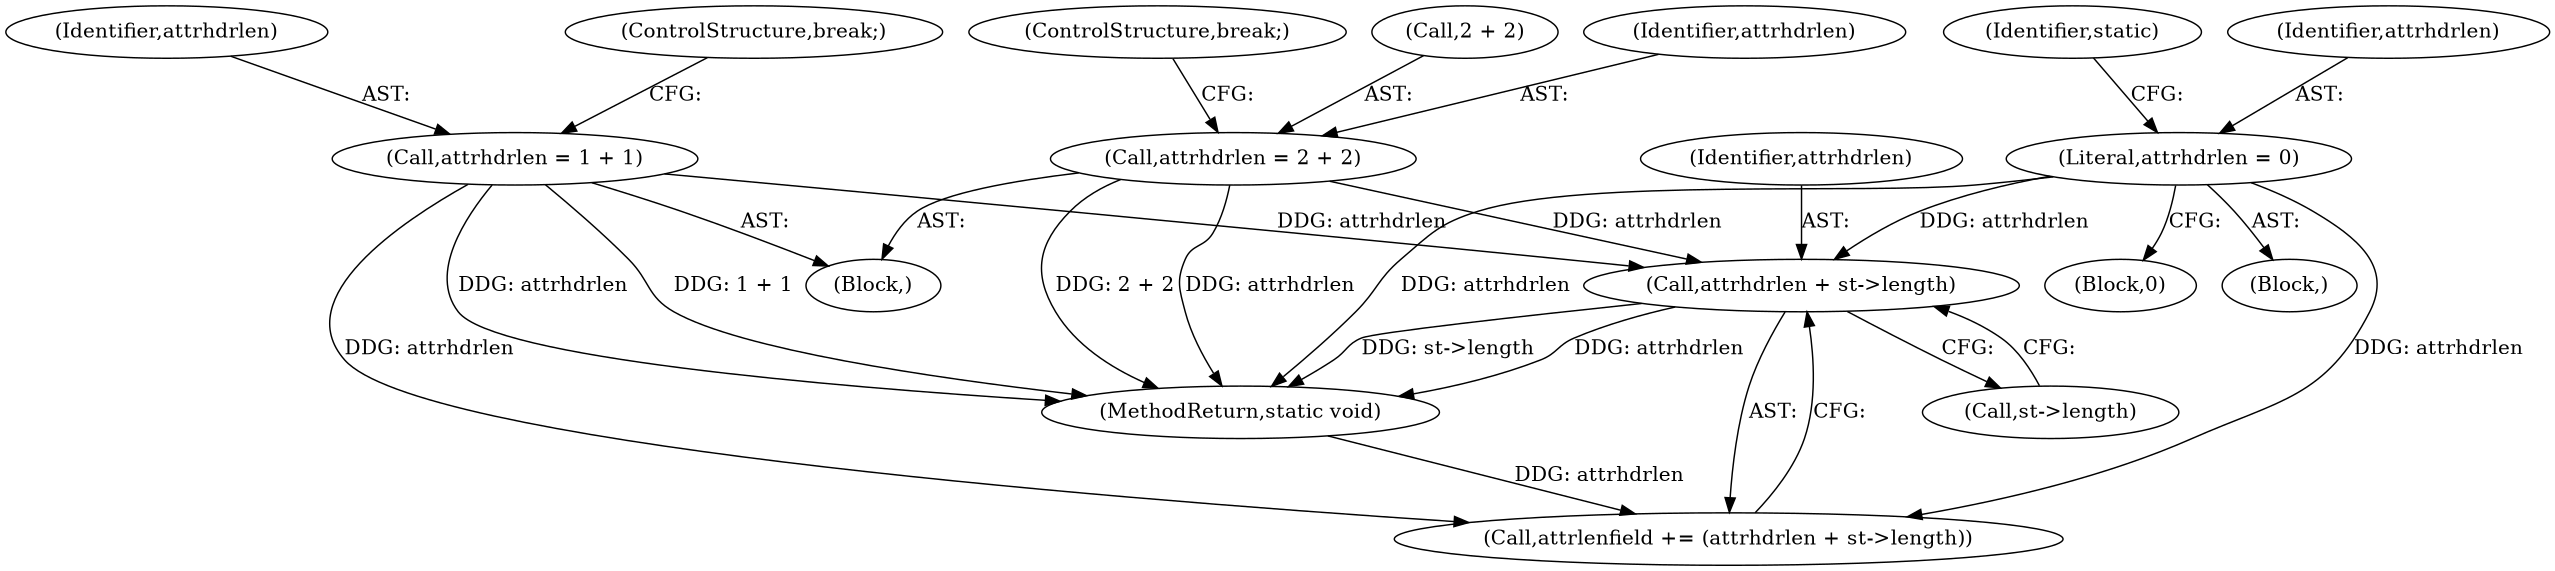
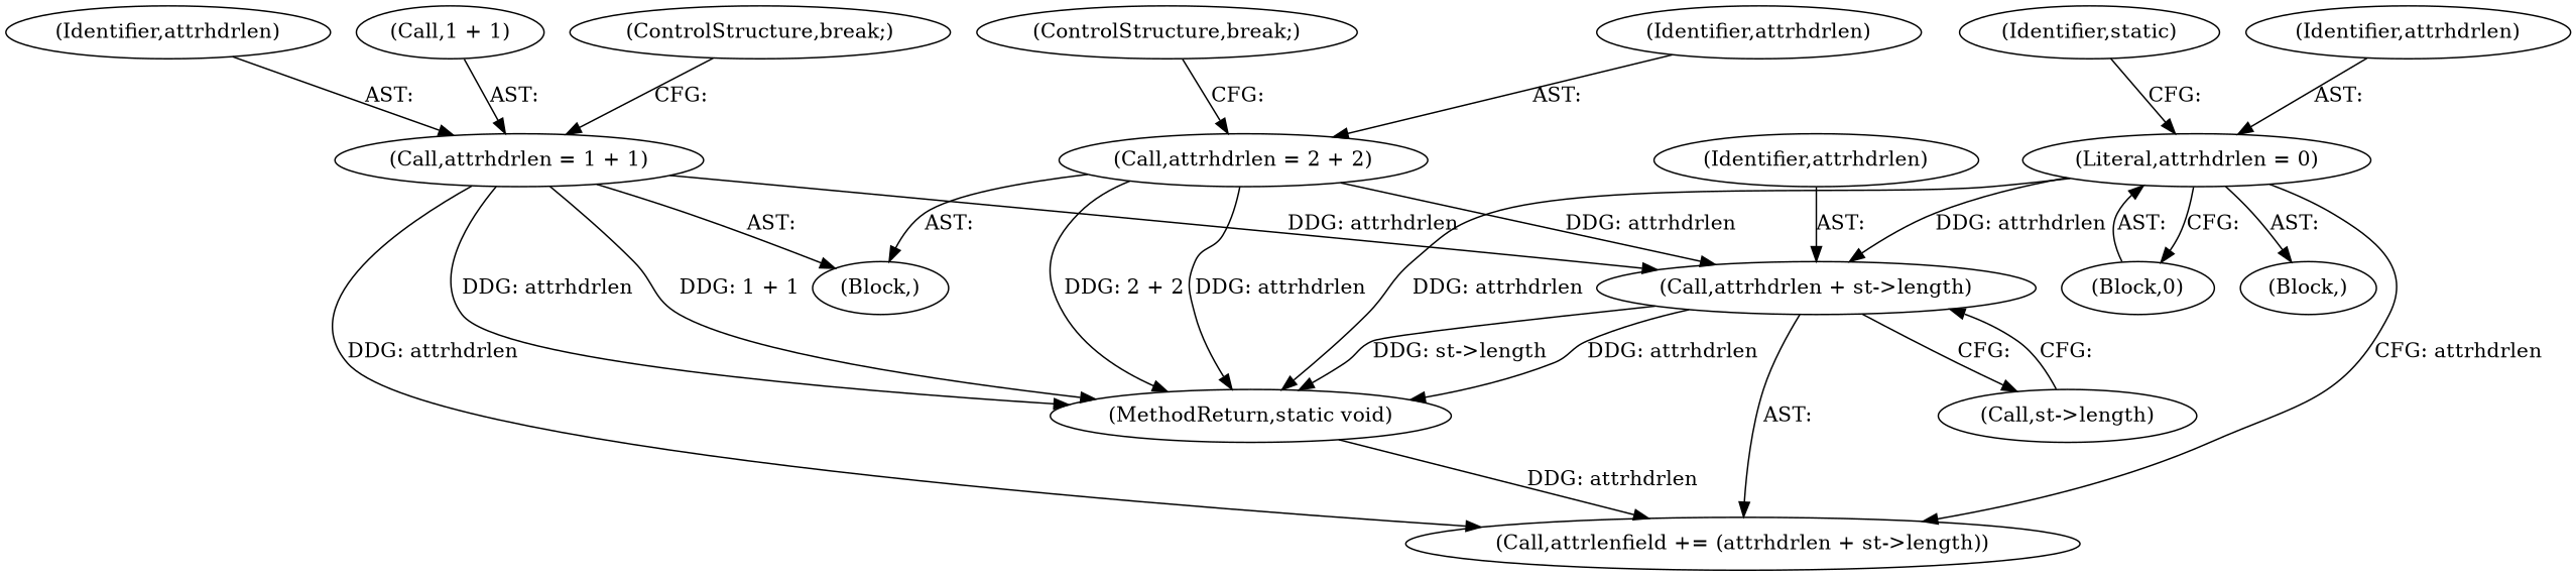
  digraph {
    n1 [label="(Call,attrhdrlen + st->length)"]
    n2 [label="(Call,st->length)"]
    n3 [label="(MethodReturn,static void)"]
    n4 [label="(Call,attrlenfield += (attrhdrlen + st->length))"]
    n5 [label="(Call,attrhdrlen = 1 + 1)"]
    n6 [label="(Block,)"]
+   n7 [label="(Call,1 + 1)"]
    n8 [label="(Literal,attrhdrlen = 0)"]
    n9 [label="(Block,)"]
    n10 [label="(Block,0)"]
    n11 [label="(Call,attrhdrlen = 2 + 2)"]
-   n12 [label="(Call,2 + 2)"]
    n13 [label="(Identifier,static)"]
    n14 [label="(Identifier,attrhdrlen)"]
    n15 [label="(Identifier,attrhdrlen)"]
    n16 [label="(ControlStructure,break;)"]
    n17 [label="(ControlStructure,break;)"]
    n18 [label="(Identifier,attrhdrlen)"]
    n19 [label="(Identifier,attrhdrlen)"]
    n1 -> n2 [label="CFG: "]
    n1 -> n3 [label="DDG: attrhdrlen"]
    n1 -> n3 [label="DDG: st->length"]
    n1 -> n4 [label="AST: "]
    n2 -> n1 [label="CFG: "]
    n3 -> n4 [label="DDG: attrhdrlen"]
-   n4 -> n1 [label="CFG: "]
    n5 -> n1 [label="DDG: attrhdrlen"]
    n5 -> n3 [label="DDG: attrhdrlen"]
    n5 -> n3 [label="DDG: 1 + 1"]
    n5 -> n4 [label="DDG: attrhdrlen"]
    n5 -> n6 [label="AST: "]
+   n7 -> n5 [label="AST: "]
    n8 -> n1 [label="DDG: attrhdrlen"]
    n8 -> n3 [label="DDG: attrhdrlen"]
-   n8 -> n4 [label="DDG: attrhdrlen"]
+   n8 -> n4 [label="CFG: attrhdrlen"]
    n8 -> n9 [label="AST: "]
    n8 -> n10 [label="CFG: "]
+   n10 -> n8 [label="AST: "]
    n11 -> n1 [label="DDG: attrhdrlen"]
    n11 -> n3 [label="DDG: attrhdrlen"]
    n11 -> n3 [label="DDG: 2 + 2"]
    n11 -> n6 [label="AST: "]
-   n12 -> n11 [label="AST: "]
    n13 -> n8 [label="CFG: "]
    n14 -> n11 [label="AST: "]
    n15 -> n8 [label="AST: "]
    n16 -> n11 [label="CFG: "]
    n17 -> n5 [label="CFG: "]
    n18 -> n5 [label="AST: "]
    n19 -> n1 [label="AST: "]
  }
